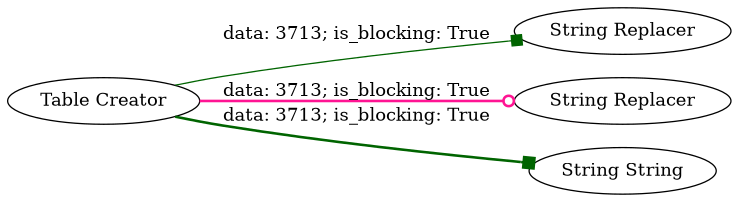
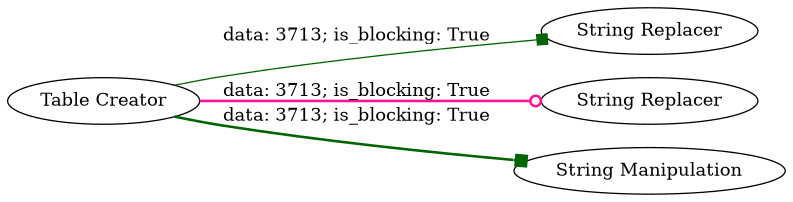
  digraph {
    rankdir=LR
    edge [color=darkgreen style=bold arrowhead=box]
    n1 [label="Table Creator"]
    n2 [label="String Replacer"]
    n3 [label="String Replacer"]
-   n4 [label="String String"]
+   n4 [label="String Manipulation"]
    n1 -> n2 [label="data: 3713; is_blocking: True" style=solid]
    n1 -> n3 [label="data: 3713; is_blocking: True" color=deeppink arrowhead=odot]
    n1 -> n4 [label="data: 3713; is_blocking: True"]
  }
